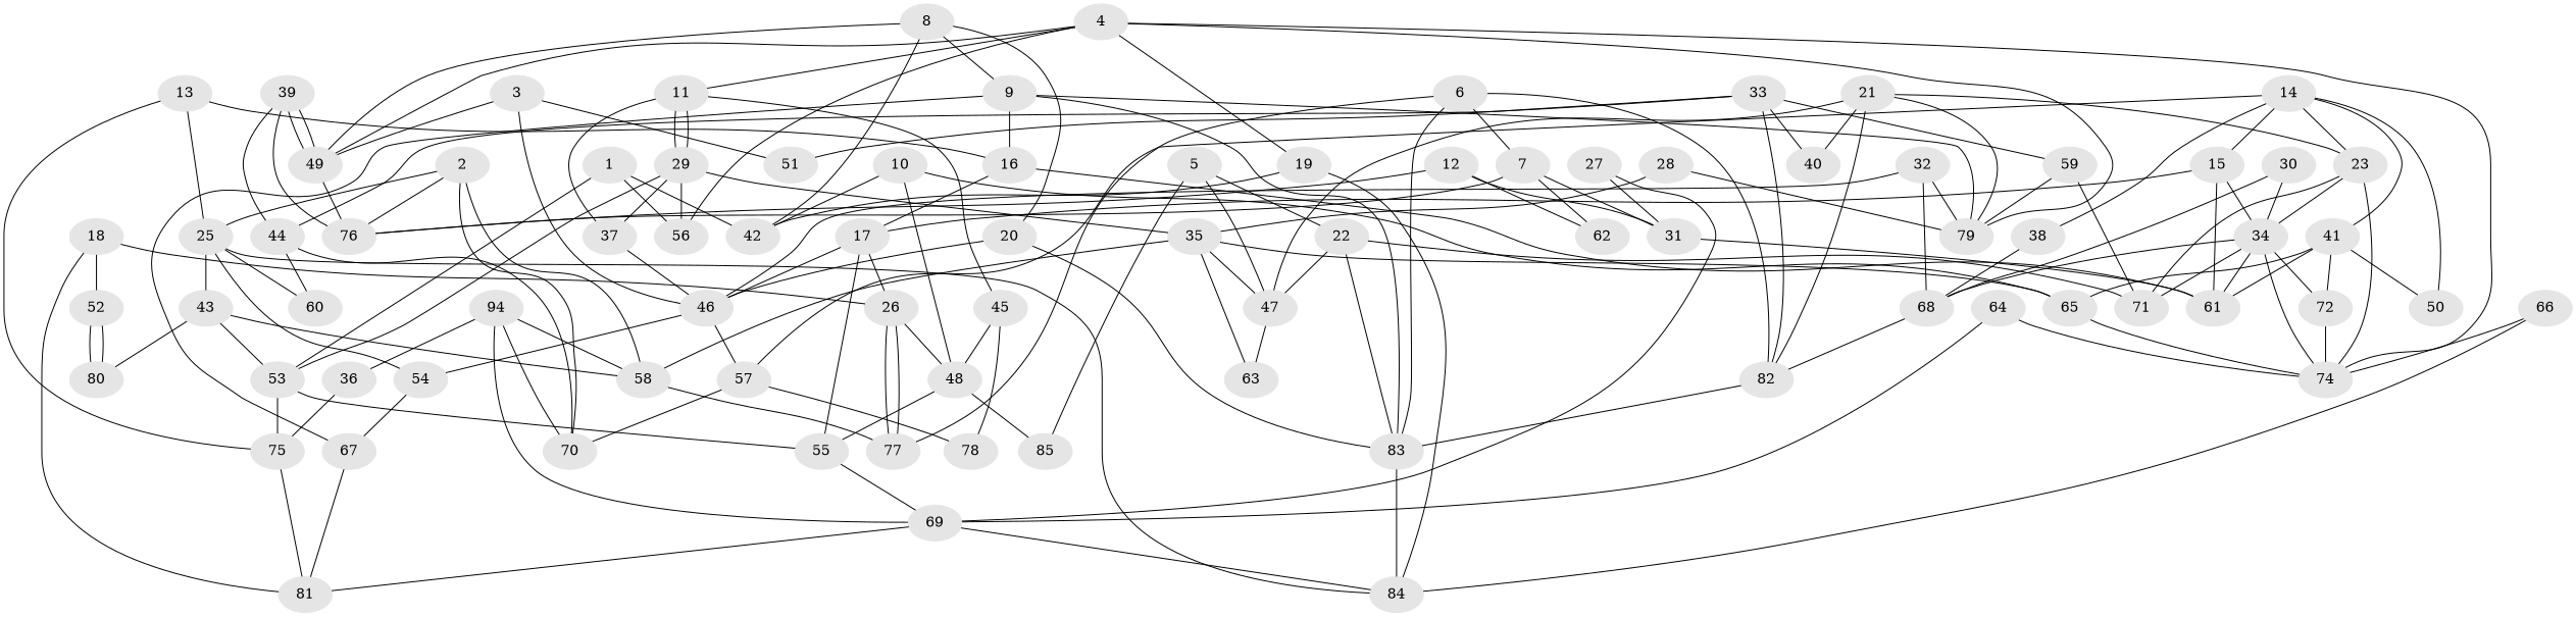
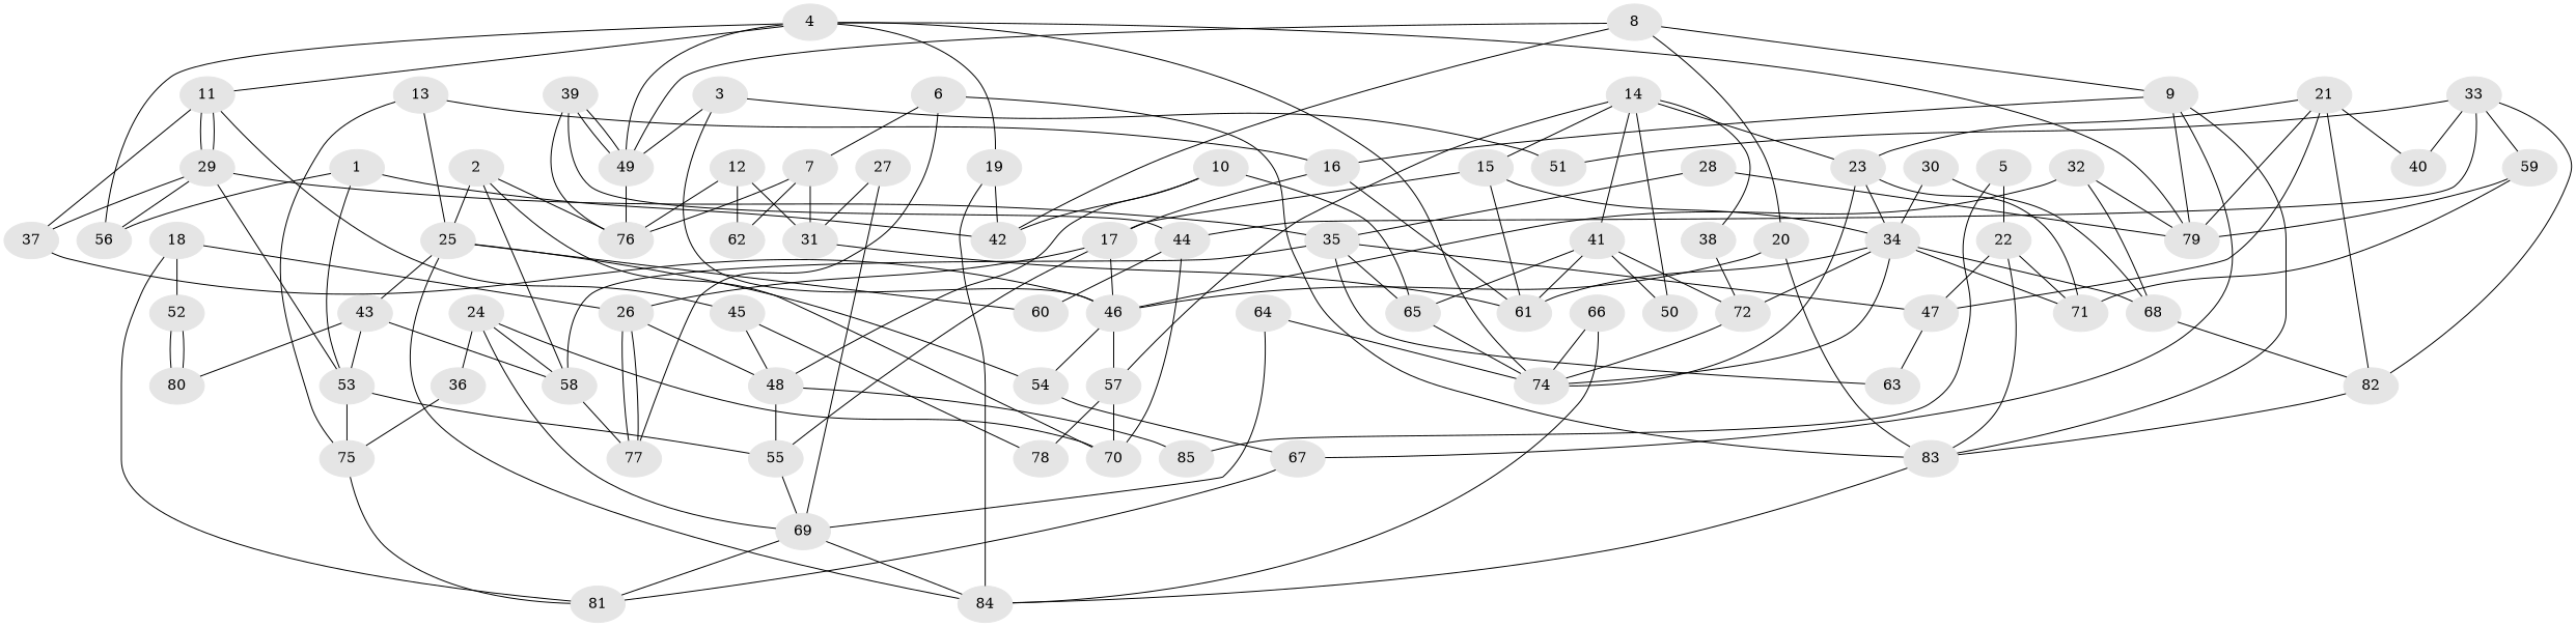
  graph {
    node [color=gray90 style=filled]
    1
    42
    53
    56
    75
    55
    2
    25
    58
    70
    76
    84
    43
    54
    60
    77
    3
    46
    49
    51
    57
    4
    11
    19
    74
    79
    29
    37
    45
    5
    22
    47
    85
    83
    71
    63
    6
    7
    82
    31
    62
    61
    8
    9
    20
    16
    67
    17
    81
    10
    48
    65
    35
    78
    12
    13
    14
    15
    23
    38
    41
    50
    34
    72
    26
    68
    69
    18
    52
    80
    21
    40
-   24 [label=94]
+   24
    36
    27
    28
    30
    32
    33
    44
    59
    39
    64
    66
    1 -- 42
    1 -- 53
    1 -- 56
    53 -- 75
    53 -- 55
    75 -- 81
    55 -- 69
    2 -- 25
    2 -- 58
    2 -- 70
    2 -- 76
    25 -- 84
    25 -- 43
    25 -- 54
    25 -- 60
    58 -- 77
    43 -- 53
    43 -- 58
    43 -- 80
    54 -- 67
    3 -- 46
    3 -- 49
    3 -- 51
    46 -- 54
    46 -- 57
    49 -- 76
    57 -- 70
    57 -- 78
    4 -- 56
    4 -- 49
    4 -- 11
    4 -- 19
    4 -- 74
    4 -- 79
    11 -- 29
    11 -- 29
    11 -- 37
    11 -- 45
    19 -- 42
    19 -- 84
    29 -- 53
    29 -- 56
    29 -- 37
    29 -- 35
    37 -- 46
    45 -- 48
    45 -- 78
    5 -- 22
-   5 -- 47
    5 -- 85
    22 -- 47
    22 -- 83
    22 -- 71
    47 -- 63
    83 -- 84
    6 -- 77
    6 -- 83
    6 -- 7
-   6 -- 82
    7 -- 76
    7 -- 31
    7 -- 62
    82 -- 83
    31 -- 61
    8 -- 42
    8 -- 49
    8 -- 9
    8 -- 20
    9 -- 79
    9 -- 83
    9 -- 16
    9 -- 67
    20 -- 46
    20 -- 83
    16 -- 61
    16 -- 17
    67 -- 81
    17 -- 55
    17 -- 46
    17 -- 26
    10 -- 42
    10 -- 48
    10 -- 65
    48 -- 55
    48 -- 85
    65 -- 74
    35 -- 58
    35 -- 47
    35 -- 63
    35 -- 65
    12 -- 76
    12 -- 31
    12 -- 62
    13 -- 75
    13 -- 25
    13 -- 16
    14 -- 57
    14 -- 15
    14 -- 23
    14 -- 38
    14 -- 41
    14 -- 50
    15 -- 61
    15 -- 17
    15 -- 34
    23 -- 74
    23 -- 71
    23 -- 34
-   38 -- 68
+   38 -- 72
    41 -- 61
    41 -- 65
    41 -- 50
    41 -- 72
    34 -- 74
    34 -- 71
    34 -- 61
    34 -- 72
    34 -- 68
    72 -- 74
    26 -- 77
    26 -- 77
    26 -- 48
    68 -- 82
    69 -- 84
    69 -- 81
    18 -- 81
    18 -- 26
    18 -- 52
    52 -- 80
    52 -- 80
    21 -- 79
    21 -- 47
    21 -- 82
    21 -- 23
    21 -- 40
    24 -- 58
    24 -- 70
    24 -- 69
    24 -- 36
    36 -- 75
    27 -- 31
    27 -- 69
    28 -- 79
    28 -- 35
    30 -- 34
    30 -- 68
    32 -- 46
    32 -- 79
    32 -- 68
    33 -- 51
    33 -- 82
    33 -- 40
    33 -- 44
    33 -- 59
    44 -- 70
    44 -- 60
    59 -- 79
    59 -- 71
    39 -- 76
    39 -- 49
    39 -- 49
    39 -- 44
    64 -- 74
    64 -- 69
    66 -- 84
    66 -- 74
  }
